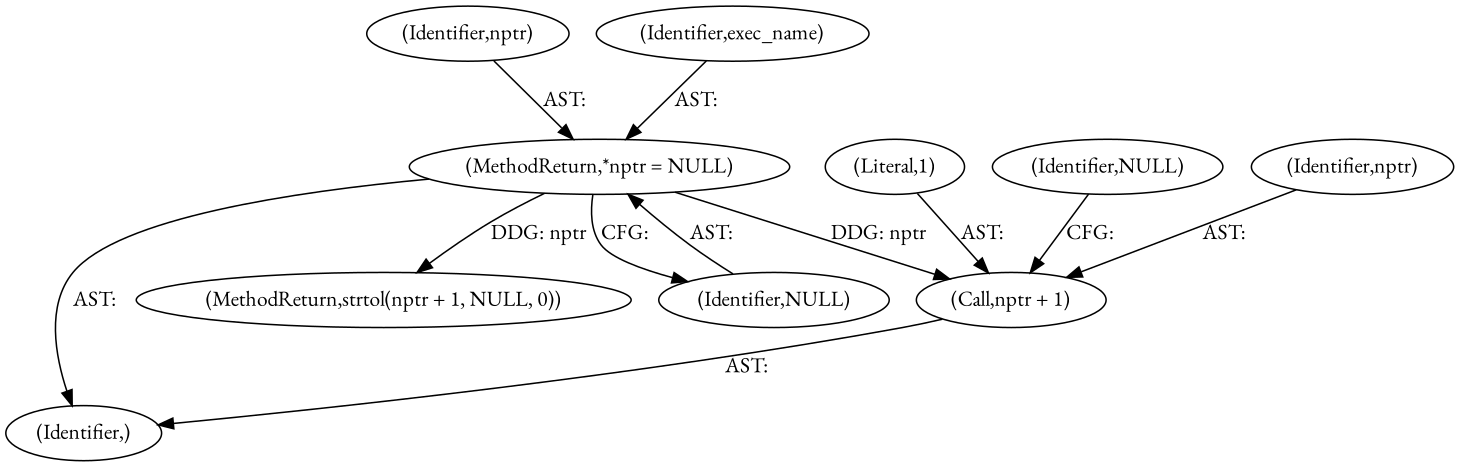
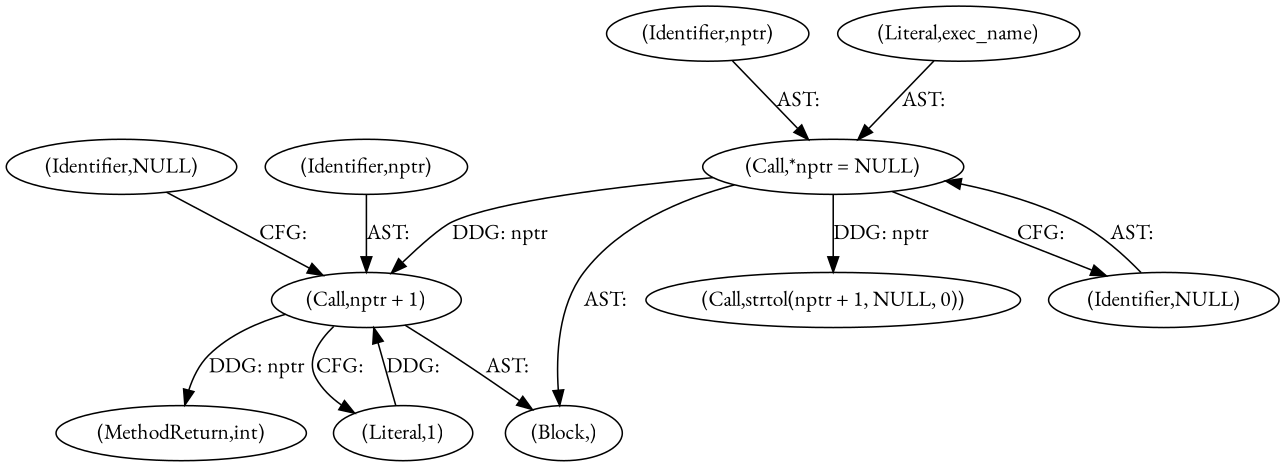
  digraph {
    fontname="EB Garamond"
    node [fontname="EB Garamond"]
    edge [fontname="EB Garamond"]
    n1 [label="(Call,nptr + 1)"]
+   n2 [label="(MethodReturn,int)"]
    n3 [label="(Literal,1)"]
-   n4 [label="(Identifier,)"]
-   n5 [label="(MethodReturn,strtol(nptr + 1, NULL, 0))"]
-   n6 [label="(MethodReturn,*nptr = NULL)"]
+   n4 [label="(Block,)"]
+   n5 [label="(Call,strtol(nptr + 1, NULL, 0))"]
+   n6 [label="(Call,*nptr = NULL)"]
    n7 [label="(Identifier,NULL)"]
    n8 [label="(Identifier,nptr)"]
-   n9 [label="(Identifier,exec_name)"]
+   n9 [label="(Literal,exec_name)"]
    n10 [label="(Identifier,NULL)"]
    n11 [label="(Identifier,nptr)"]
+   n1 -> n2 [label="DDG: nptr"]
+   n1 -> n3 [label="CFG: "]
    n1 -> n4 [label="AST: "]
-   n3 -> n1 [label="AST: "]
+   n3 -> n1 [label="DDG: "]
    n6 -> n1 [label="DDG: nptr"]
    n6 -> n4 [label="AST: "]
    n6 -> n5 [label="DDG: nptr"]
    n6 -> n7 [label="CFG: "]
    n7 -> n6 [label="AST: "]
    n8 -> n6 [label="AST: "]
    n9 -> n6 [label="AST: "]
    n10 -> n1 [label="CFG: "]
    n11 -> n1 [label="AST: "]
  }
